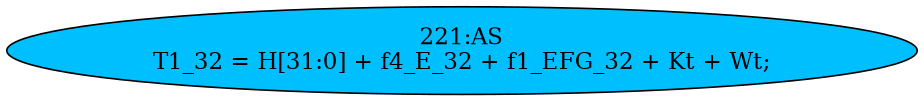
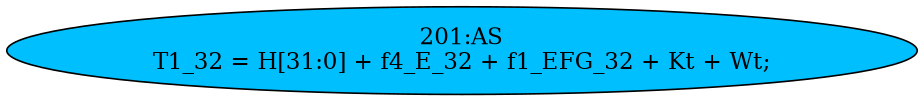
  strict digraph {
-   n1 [ast="<pyverilog.vparser.ast.Assign object at 0x7f28be1024d0>" def_var="['T1_32']" fillcolor=deepskyblue label="221:AS\nT1_32 = H[31:0] + f4_E_32 + f1_EFG_32 + Kt + Wt;" statements="[]" style=filled typ=Assign use_var="['H', 'f4_E_32', 'f1_EFG_32', 'Kt', 'Wt']"]
+   n1 [ast="<pyverilog.vparser.ast.Assign object at 0x7f28be1024d0>" def_var="['T1_32']" fillcolor=deepskyblue label="201:AS\nT1_32 = H[31:0] + f4_E_32 + f1_EFG_32 + Kt + Wt;" statements="[]" style=filled typ=Assign use_var="['H', 'f4_E_32', 'f1_EFG_32', 'Kt', 'Wt']"]
  }
